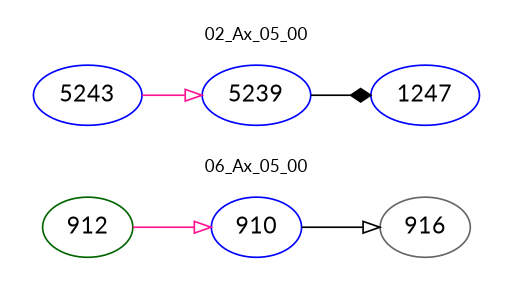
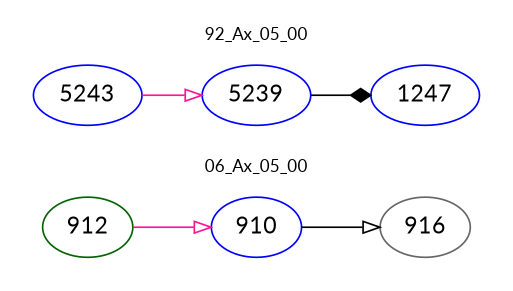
  digraph {
    fontname=Lato
    rankdir=LR
    node [color=blue fontname=Lato]
    edge [arrowhead=onormal color=deeppink fontname=Lato]
    n1 [color=darkgreen label=912]
    n2 [label=910]
    n3 [color=gray40 label=916]
    n4 [label=5243]
    n5 [label=5239]
    n6 [label=1247]
    subgraph cluster_1 {
      color=white
      fontsize=10
      label="06_Ax_05_00"
      n1
      n2
      n3
    }
    subgraph cluster_2 {
      color=white
      fontsize=10
-     label="02_Ax_05_00"
+     label="92_Ax_05_00"
      n4
      n5
      n6
    }
    n1 -> n2
    n2 -> n3 [color=black]
    n4 -> n5
    n5 -> n6 [arrowhead=diamond color=black]
  }
